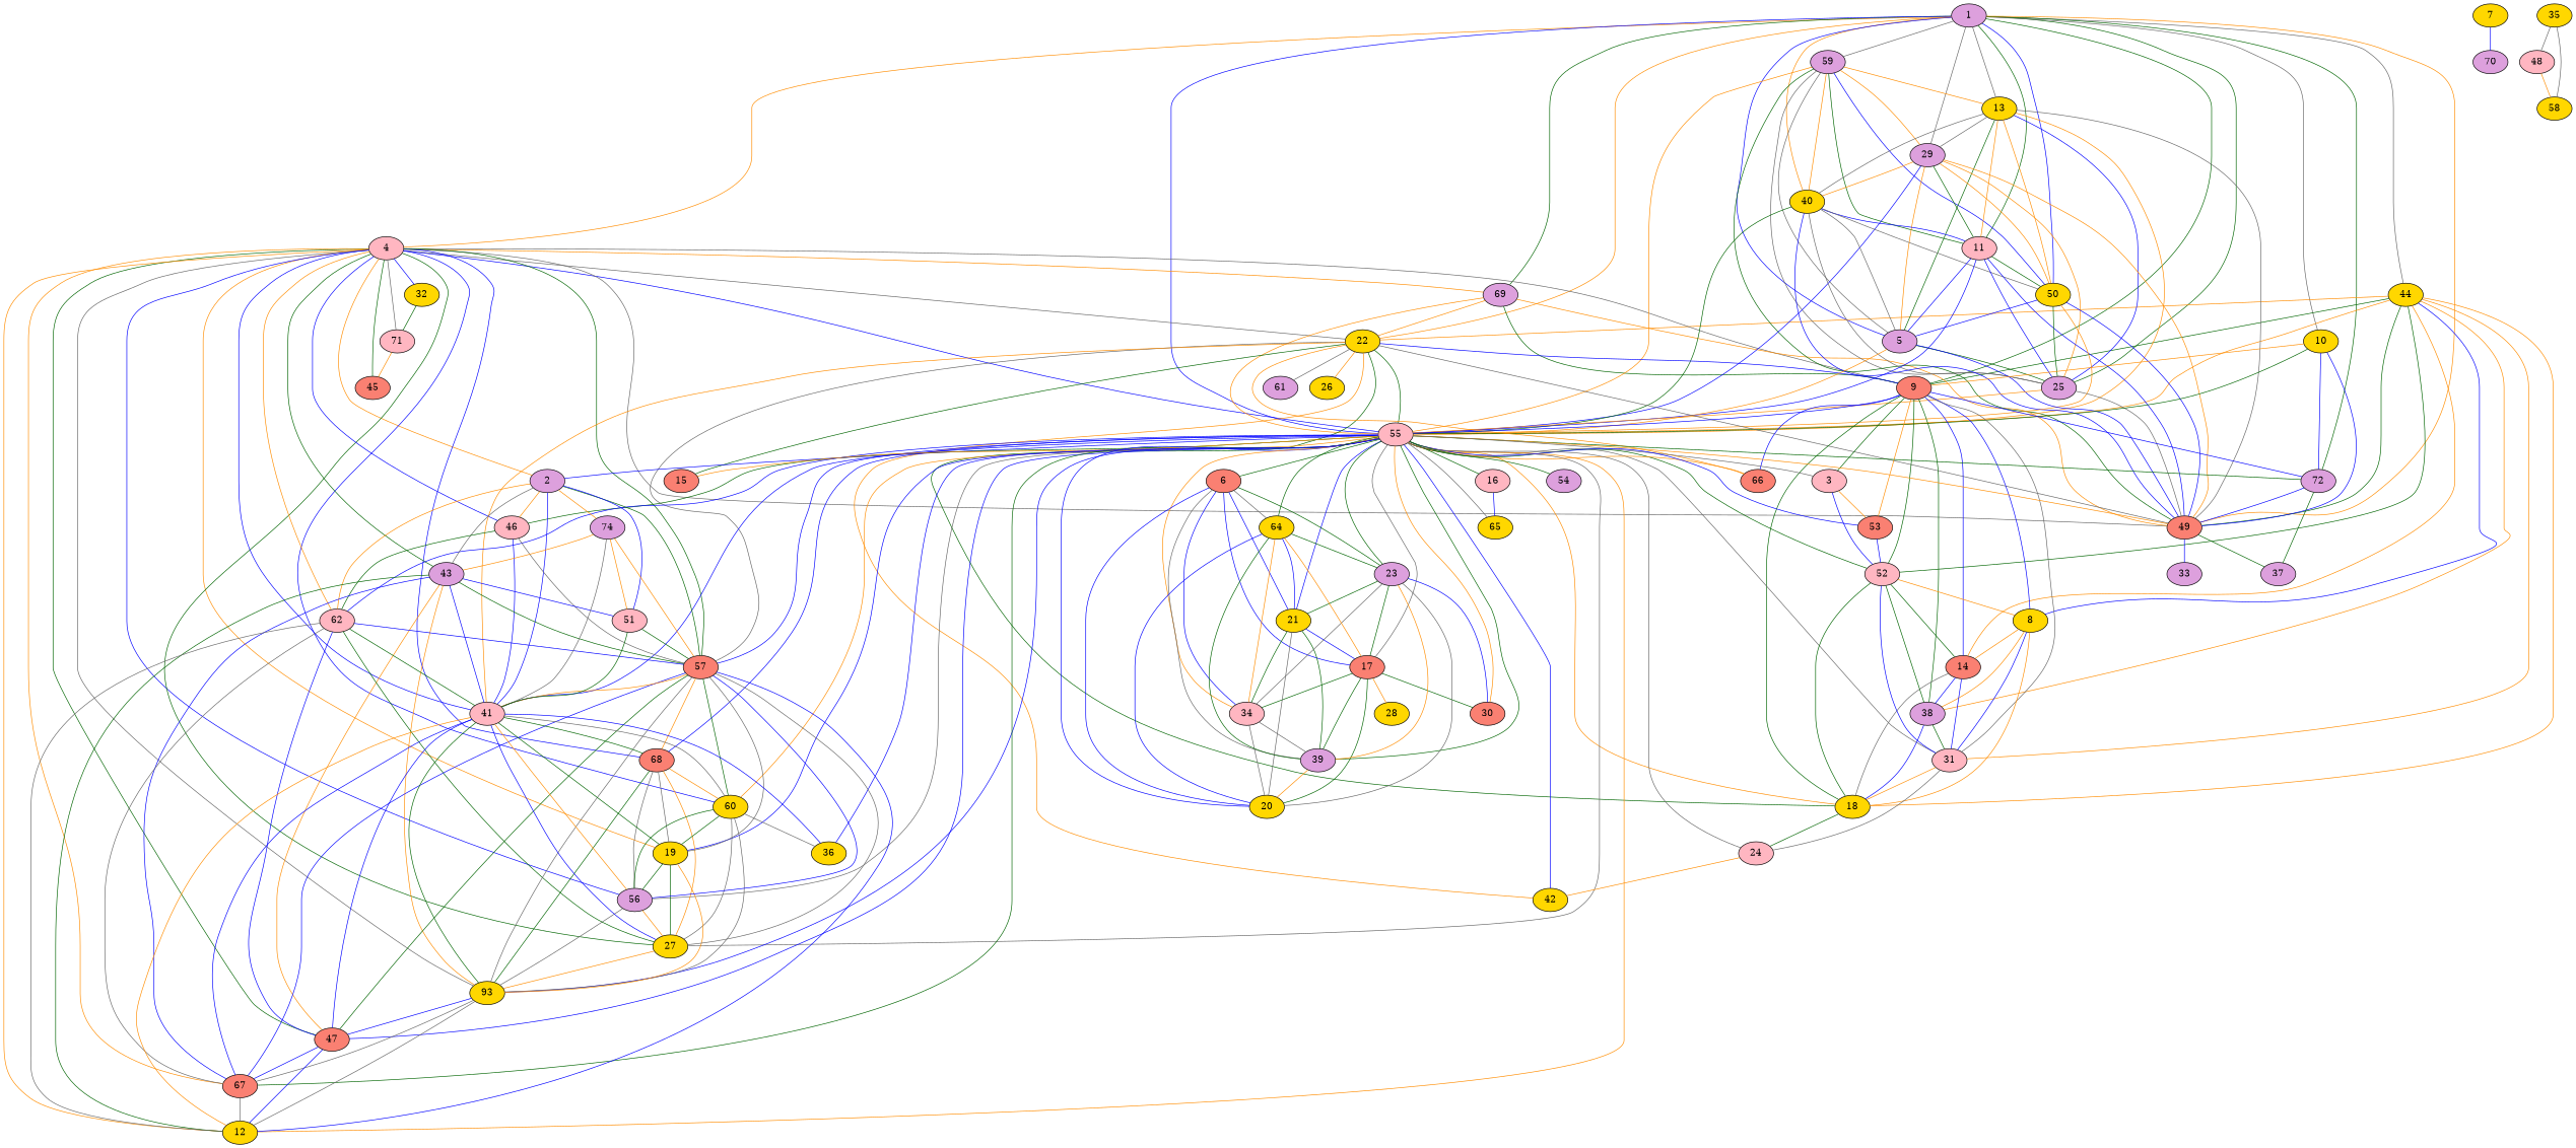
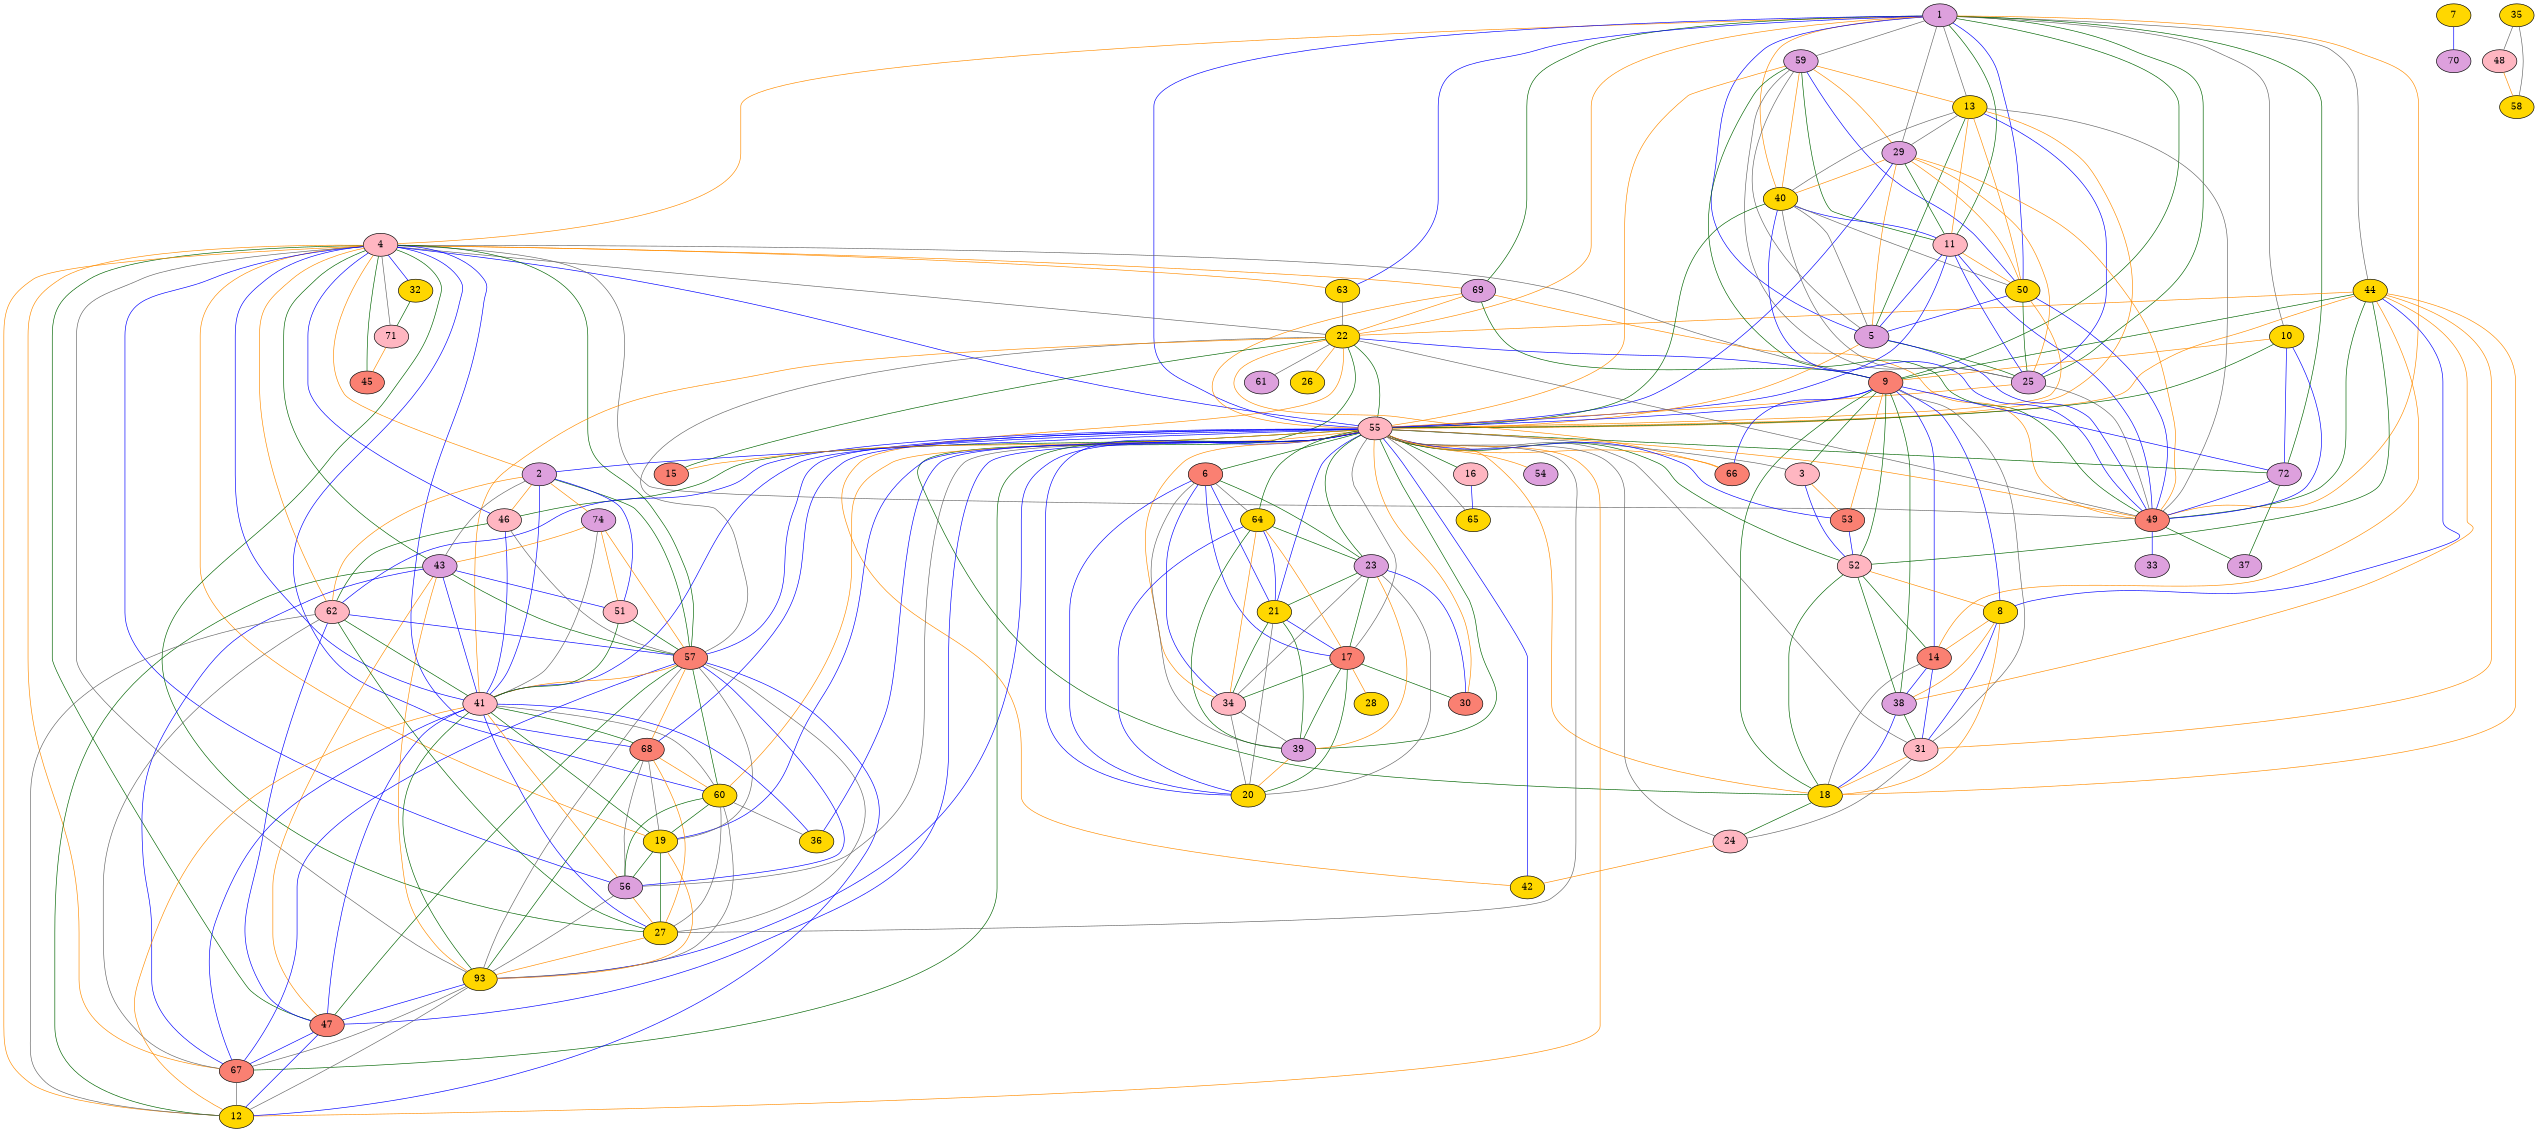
  graph {
    node [fillcolor=gold style=filled]
    edge [color=blue]
    1 [fillcolor=plum]
    44
    4 [fillcolor=lightpink]
    69 [fillcolor=plum]
    59 [fillcolor=plum]
    13
    29 [fillcolor=plum]
    40
    11 [fillcolor=lightpink]
    50
    5 [fillcolor=plum]
    25 [fillcolor=plum]
    10
+   63
    22
    9 [fillcolor=salmon]
    55 [fillcolor=lightpink]
    72 [fillcolor=plum]
    49 [fillcolor=salmon]
    8
    14 [fillcolor=salmon]
    18
    31 [fillcolor=lightpink]
    38 [fillcolor=plum]
    52 [fillcolor=lightpink]
    2 [fillcolor=plum]
    68 [fillcolor=salmon]
    60
    19
    56 [fillcolor=plum]
    27
    46 [fillcolor=lightpink]
    n33 [label=93]
    43 [fillcolor=plum]
    62 [fillcolor=lightpink]
    47 [fillcolor=salmon]
    67 [fillcolor=salmon]
    12
    57 [fillcolor=salmon]
    32
    71 [fillcolor=lightpink]
    45 [fillcolor=salmon]
    41 [fillcolor=lightpink]
    15 [fillcolor=salmon]
    66 [fillcolor=salmon]
    61 [fillcolor=plum]
    26
    42
    3 [fillcolor=lightpink]
    53 [fillcolor=salmon]
    6 [fillcolor=salmon]
    16 [fillcolor=lightpink]
    17 [fillcolor=salmon]
    20
    21
    23 [fillcolor=plum]
    24 [fillcolor=lightpink]
    30 [fillcolor=salmon]
    34 [fillcolor=lightpink]
    36
    39 [fillcolor=plum]
    54 [fillcolor=plum]
    64
    65
    37 [fillcolor=plum]
    33 [fillcolor=plum]
    74 [fillcolor=plum]
    51 [fillcolor=lightpink]
    28
    70 [fillcolor=plum]
    7
    48 [fillcolor=lightpink]
    35
    58
    1 -- 44 [color=gray40]
    1 -- 4 [color=darkorange]
    1 -- 69 [color=darkgreen]
    1 -- 59 [color=gray40]
    1 -- 13 [color=gray40]
    1 -- 29 [color=gray40]
    1 -- 40 [color=darkorange]
    1 -- 11 [color=darkgreen]
    1 -- 50
    1 -- 5
    1 -- 25 [color=darkgreen]
    1 -- 10 [color=gray40]
+   1 -- 63
    1 -- 22 [color=darkorange]
    1 -- 9 [color=darkgreen]
    1 -- 55
    1 -- 72 [color=darkgreen]
    1 -- 49 [color=darkorange]
    44 -- 22 [color=darkorange]
    44 -- 9 [color=darkgreen]
    44 -- 55 [color=darkorange]
    44 -- 49 [color=darkgreen]
    44 -- 8
    44 -- 14 [color=darkorange]
    44 -- 18 [color=darkorange]
    44 -- 31 [color=darkorange]
    44 -- 38 [color=darkorange]
    44 -- 52 [color=darkgreen]
    4 -- 69 [color=darkorange]
+   4 -- 63 [color=darkorange]
    4 -- 22 [color=gray40]
    4 -- 9 [color=gray40]
    4 -- 55
    4 -- 49 [color=gray40]
    4 -- 2 [color=darkorange]
    4 -- 68
    4 -- 60
    4 -- 19 [color=darkorange]
    4 -- 56
    4 -- 27 [color=darkgreen]
    4 -- 46
    4 -- n33 [color=gray40]
    4 -- 43 [color=darkgreen]
    4 -- 62 [color=darkorange]
    4 -- 47 [color=darkgreen]
    4 -- 67 [color=darkorange]
    4 -- 12 [color=darkorange]
    4 -- 57 [color=darkgreen]
    4 -- 32
    4 -- 71 [color=gray40]
    4 -- 45 [color=darkgreen]
    4 -- 41
    69 -- 22 [color=darkorange]
    69 -- 9 [color=darkgreen]
    69 -- 55 [color=darkorange]
    69 -- 49 [color=darkorange]
    59 -- 13 [color=darkorange]
    59 -- 29 [color=darkorange]
    59 -- 40 [color=darkorange]
    59 -- 11 [color=darkgreen]
    59 -- 50
    59 -- 5 [color=gray40]
    59 -- 25 [color=gray40]
    59 -- 55 [color=darkorange]
    59 -- 49 [color=darkgreen]
    13 -- 29 [color=gray40]
    13 -- 40 [color=gray40]
    13 -- 11 [color=darkorange]
    13 -- 50 [color=darkorange]
    13 -- 5 [color=darkgreen]
    13 -- 25
    13 -- 55 [color=darkorange]
    13 -- 49 [color=gray40]
    29 -- 40 [color=darkorange]
    29 -- 11 [color=darkgreen]
    29 -- 50 [color=darkorange]
    29 -- 5 [color=darkorange]
    29 -- 25 [color=darkorange]
    29 -- 55
    29 -- 49 [color=darkorange]
    40 -- 11
    40 -- 50 [color=gray40]
    40 -- 5 [color=gray40]
    40 -- 25 [color=gray40]
    40 -- 55 [color=darkgreen]
    40 -- 49
-   11 -- 50 [color=darkgreen]
+   11 -- 50 [color=darkorange]
    11 -- 5
    11 -- 25
    11 -- 55
    11 -- 49
    50 -- 5
    50 -- 25 [color=darkgreen]
    50 -- 55 [color=darkorange]
    50 -- 49
    5 -- 25 [color=darkgreen]
    5 -- 55 [color=darkorange]
    5 -- 49
    25 -- 55 [color=darkorange]
    25 -- 49 [color=gray40]
    10 -- 9 [color=darkorange]
    10 -- 55 [color=darkgreen]
    10 -- 72
    10 -- 49
+   63 -- 22 [color=gray40]
    22 -- 9
    22 -- 55 [color=darkgreen]
    22 -- 49 [color=gray40]
    22 -- 18 [color=darkgreen]
    22 -- 57 [color=gray40]
    22 -- 41 [color=darkorange]
    22 -- 15 [color=darkgreen]
    22 -- 66 [color=darkorange]
    22 -- 61 [color=gray40]
    22 -- 26 [color=darkorange]
    22 -- 42 [color=darkorange]
    9 -- 55
    9 -- 72
    9 -- 8
    9 -- 14
    9 -- 18 [color=darkgreen]
    9 -- 31 [color=gray40]
    9 -- 38 [color=darkgreen]
    9 -- 52 [color=darkgreen]
    9 -- 66
    9 -- 3 [color=darkgreen]
    9 -- 53 [color=darkorange]
    55 -- 72 [color=darkgreen]
    55 -- 49 [color=darkorange]
    55 -- 18 [color=darkorange]
    55 -- 31 [color=gray40]
    55 -- 52 [color=darkgreen]
    55 -- 2
    55 -- 68
    55 -- 60 [color=darkorange]
    55 -- 19
    55 -- 56 [color=gray40]
    55 -- 27 [color=gray40]
    55 -- 46 [color=darkgreen]
    55 -- n33
    55 -- 62
    55 -- 47
    55 -- 67 [color=darkgreen]
    55 -- 12 [color=darkorange]
    55 -- 57
    55 -- 41
    55 -- 15 [color=darkorange]
    55 -- 66 [color=darkorange]
    55 -- 42
    55 -- 3 [color=gray40]
    55 -- 53
    55 -- 6 [color=darkgreen]
    55 -- 16 [color=darkgreen]
    55 -- 17 [color=gray40]
    55 -- 20
    55 -- 21
    55 -- 23 [color=darkgreen]
    55 -- 24 [color=gray40]
    55 -- 30 [color=darkorange]
    55 -- 34 [color=darkorange]
    55 -- 36
    55 -- 39 [color=darkgreen]
-   55 -- 54 [color=darkgreen]
+   55 -- 54 [color=darkorange]
    55 -- 64 [color=darkgreen]
    55 -- 65 [color=gray40]
    72 -- 49
    72 -- 37 [color=darkgreen]
    49 -- 37 [color=darkgreen]
    49 -- 33
    8 -- 14 [color=darkorange]
    8 -- 18 [color=darkorange]
    8 -- 31
    8 -- 38 [color=darkorange]
    14 -- 18 [color=gray40]
    14 -- 31
    14 -- 38
    18 -- 24 [color=darkgreen]
    31 -- 18 [color=darkorange]
    31 -- 24 [color=gray40]
    38 -- 18
    38 -- 31 [color=darkgreen]
    52 -- 8 [color=darkorange]
    52 -- 14 [color=darkgreen]
    52 -- 18 [color=darkgreen]
-   52 -- 31
    52 -- 38 [color=darkgreen]
    2 -- 46 [color=darkorange]
    2 -- 43 [color=gray40]
    2 -- 62 [color=darkorange]
    2 -- 57 [color=darkgreen]
    2 -- 41
    2 -- 74 [color=darkorange]
    2 -- 51
    68 -- 60 [color=darkorange]
    68 -- 19 [color=gray40]
    68 -- 56 [color=gray40]
    68 -- 27 [color=darkorange]
    68 -- n33 [color=darkgreen]
    60 -- 19 [color=darkgreen]
    60 -- 56 [color=darkgreen]
    60 -- 27 [color=gray40]
    60 -- n33 [color=gray40]
    60 -- 36 [color=gray40]
    19 -- 56 [color=darkgreen]
    19 -- 27 [color=darkgreen]
    19 -- n33 [color=darkorange]
    56 -- 27 [color=darkorange]
    56 -- n33 [color=gray40]
    27 -- n33 [color=darkorange]
    46 -- 62 [color=darkgreen]
    46 -- 57 [color=gray40]
    46 -- 41
    n33 -- 47
    n33 -- 67 [color=gray40]
    n33 -- 12 [color=gray40]
    43 -- n33 [color=darkorange]
    43 -- 47 [color=darkorange]
    43 -- 67
    43 -- 12 [color=darkgreen]
    43 -- 57 [color=darkgreen]
    43 -- 41
    43 -- 51
    62 -- 27 [color=darkgreen]
    62 -- 47
    62 -- 67 [color=gray40]
    62 -- 12 [color=gray40]
    62 -- 57
    62 -- 41 [color=darkgreen]
    47 -- 67
    47 -- 12
    67 -- 12 [color=gray40]
    57 -- 68 [color=darkorange]
    57 -- 60 [color=darkgreen]
    57 -- 19 [color=gray40]
    57 -- 56
    57 -- 27 [color=gray40]
    57 -- n33 [color=gray40]
    57 -- 47 [color=darkgreen]
    57 -- 67
    57 -- 12
    57 -- 41 [color=darkorange]
    32 -- 71 [color=darkgreen]
    71 -- 45 [color=darkorange]
    41 -- 68 [color=darkgreen]
    41 -- 60 [color=gray40]
    41 -- 19 [color=darkgreen]
    41 -- 56 [color=darkorange]
    41 -- 27
    41 -- n33 [color=darkgreen]
    41 -- 47
    41 -- 67
    41 -- 12 [color=darkorange]
    41 -- 36
    3 -- 52
    3 -- 53 [color=darkorange]
    53 -- 52
    6 -- 17
    6 -- 20
    6 -- 21
    6 -- 23 [color=darkgreen]
    6 -- 34
    6 -- 39 [color=gray40]
    6 -- 64 [color=gray40]
    16 -- 65
    17 -- 20 [color=darkgreen]
    17 -- 30 [color=darkgreen]
    17 -- 34 [color=darkgreen]
    17 -- 39 [color=darkgreen]
    17 -- 28 [color=darkorange]
    21 -- 17
    21 -- 20 [color=gray40]
    21 -- 34 [color=darkgreen]
    21 -- 39 [color=darkgreen]
    23 -- 17 [color=darkgreen]
    23 -- 20 [color=gray40]
    23 -- 21 [color=darkgreen]
    23 -- 30
    23 -- 34 [color=gray40]
    23 -- 39 [color=darkorange]
    24 -- 42 [color=darkorange]
    34 -- 20 [color=gray40]
    34 -- 39 [color=gray40]
    39 -- 20 [color=darkorange]
    64 -- 17 [color=darkorange]
    64 -- 20
    64 -- 21
    64 -- 23 [color=darkgreen]
    64 -- 34 [color=darkorange]
    64 -- 39 [color=darkgreen]
    74 -- 43 [color=darkorange]
    74 -- 57 [color=darkorange]
    74 -- 41 [color=gray40]
    74 -- 51 [color=darkorange]
    51 -- 57 [color=darkgreen]
    51 -- 41 [color=darkgreen]
    7 -- 70
    48 -- 58 [color=darkorange]
    35 -- 48 [color=gray40]
    35 -- 58 [color=gray40]
  }
